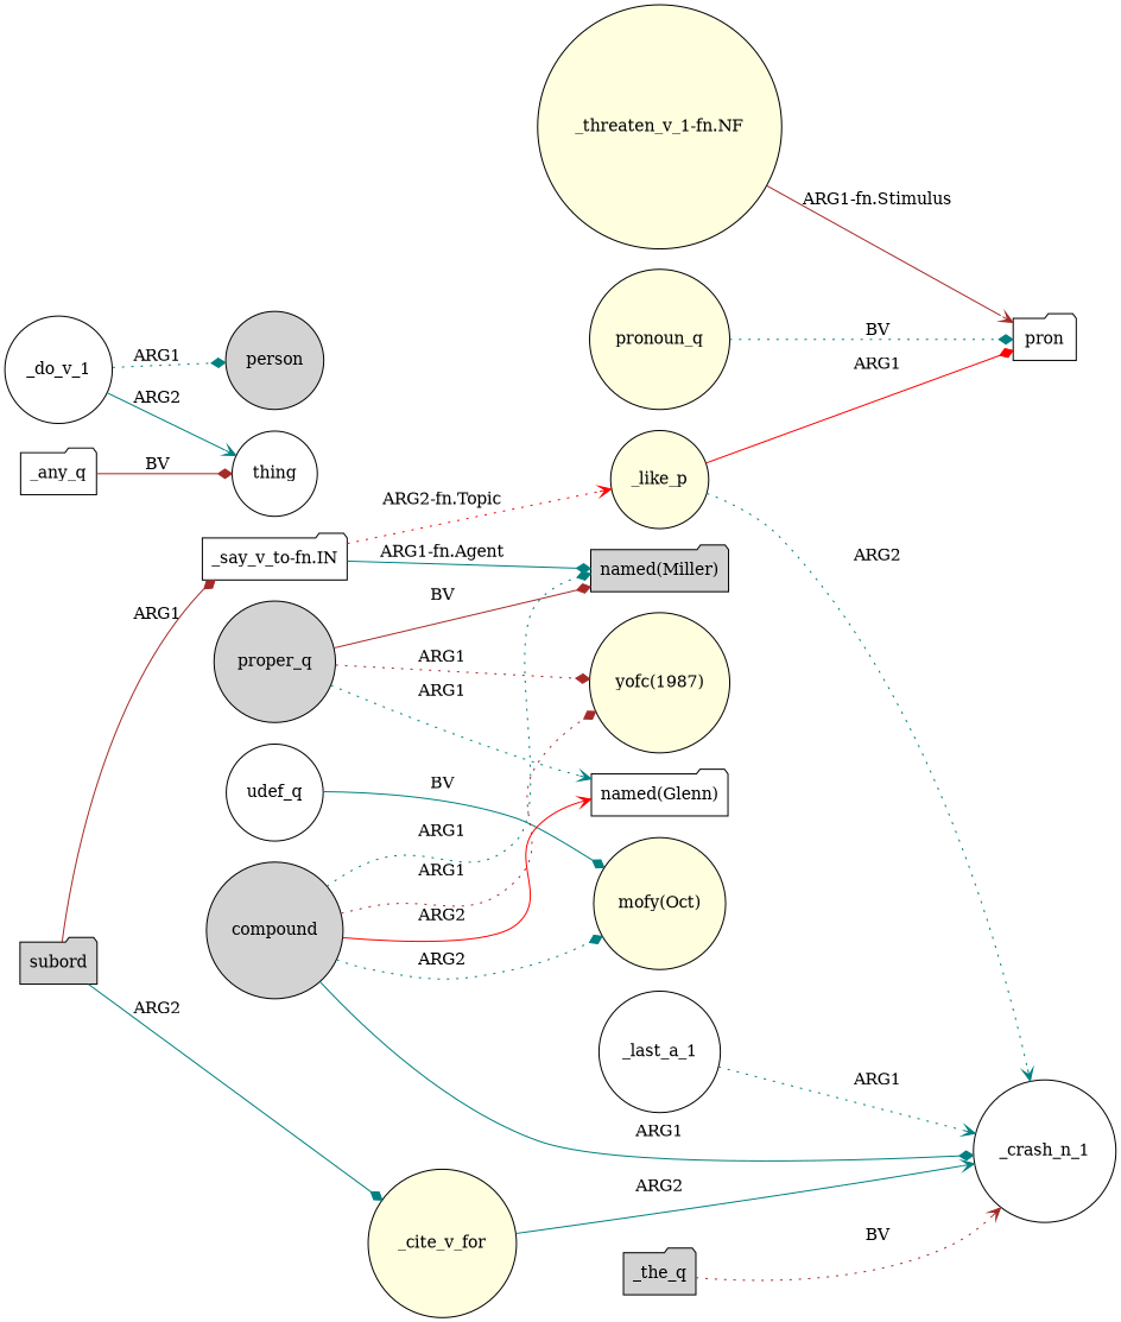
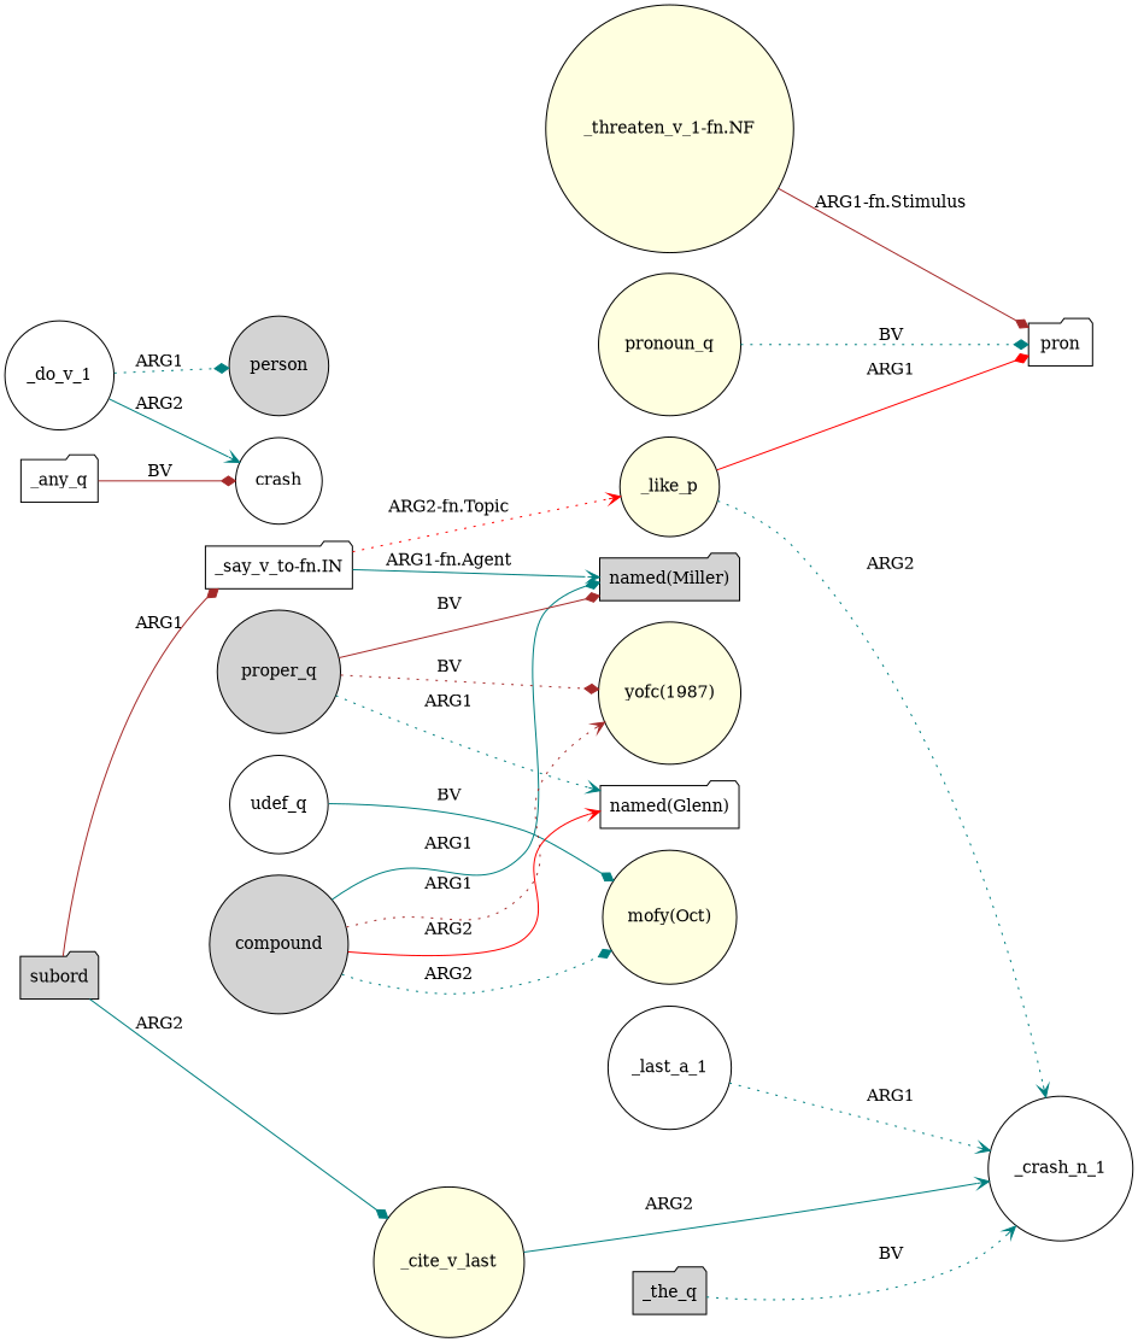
  digraph {
    rankdir=LR
    node [fillcolor=white shape=circle style=filled]
    edge [arrowhead=diamond color=teal style=solid]
-   _cite_v_for [fillcolor=lightyellow]
+   _cite_v_for [fillcolor=lightyellow label=_cite_v_last]
    _crash_n_1
    "_say_v_to-fn.IN" [shape=folder]
    "named(Miller)" [fillcolor=lightgrey shape=folder]
    _like_p [fillcolor=lightyellow]
    pron [shape=folder]
    "mofy(Oct)" [fillcolor=lightyellow]
    udef_q
    subord [fillcolor=lightgrey shape=folder]
    compound [fillcolor=lightgrey]
    "named(Glenn)" [shape=folder]
    "yofc(1987)" [fillcolor=lightyellow]
    _last_a_1
    pronoun_q [fillcolor=lightyellow]
    person [fillcolor=lightgrey]
    _do_v_1
-   thing
+   thing [label=crash]
    "_threaten_v_1-fn.NF" [fillcolor=lightyellow]
    proper_q [fillcolor=lightgrey]
    _the_q [fillcolor=lightgrey shape=folder]
    _any_q [shape=folder]
    _cite_v_for -> _crash_n_1 [arrowhead=vee label=ARG2]
-   "_say_v_to-fn.IN" -> "named(Miller)" [label="ARG1-fn.Agent"]
+   "_say_v_to-fn.IN" -> "named(Miller)" [arrowhead=vee label="ARG1-fn.Agent"]
    "_say_v_to-fn.IN" -> _like_p [arrowhead=vee color=red label="ARG2-fn.Topic" style=dotted]
    _like_p -> _crash_n_1 [arrowhead=vee label=ARG2 style=dotted]
    _like_p -> pron [color=red label=ARG1]
    udef_q -> "mofy(Oct)" [label=BV]
    subord -> _cite_v_for [label=ARG2]
    subord -> "_say_v_to-fn.IN" [color=brown label=ARG1]
-   compound -> _crash_n_1 [label=ARG1]
-   compound -> "named(Miller)" [label=ARG1 style=dotted]
+   compound -> "named(Miller)" [label=ARG1]
    compound -> "mofy(Oct)" [label=ARG2 style=dotted]
    compound -> "named(Glenn)" [arrowhead=vee color=red label=ARG2]
-   compound -> "yofc(1987)" [color=brown label=ARG1 style=dotted]
+   compound -> "yofc(1987)" [arrowhead=vee color=brown label=ARG1 style=dotted]
    _last_a_1 -> _crash_n_1 [arrowhead=vee label=ARG1 style=dotted]
    pronoun_q -> pron [label=BV style=dotted]
    _do_v_1 -> person [label=ARG1 style=dotted]
    _do_v_1 -> thing [arrowhead=vee label=ARG2]
-   "_threaten_v_1-fn.NF" -> pron [arrowhead=vee color=brown label="ARG1-fn.Stimulus"]
+   "_threaten_v_1-fn.NF" -> pron [color=brown label="ARG1-fn.Stimulus"]
    proper_q -> "named(Miller)" [color=brown label=BV]
    proper_q -> "named(Glenn)" [arrowhead=vee label=ARG1 style=dotted]
-   proper_q -> "yofc(1987)" [color=brown label=ARG1 style=dotted]
-   _the_q -> _crash_n_1 [arrowhead=vee color=brown label=BV style=dotted]
+   proper_q -> "yofc(1987)" [color=brown label=BV style=dotted]
+   _the_q -> _crash_n_1 [arrowhead=vee label=BV style=dotted]
    _any_q -> thing [color=brown label=BV]
  }
